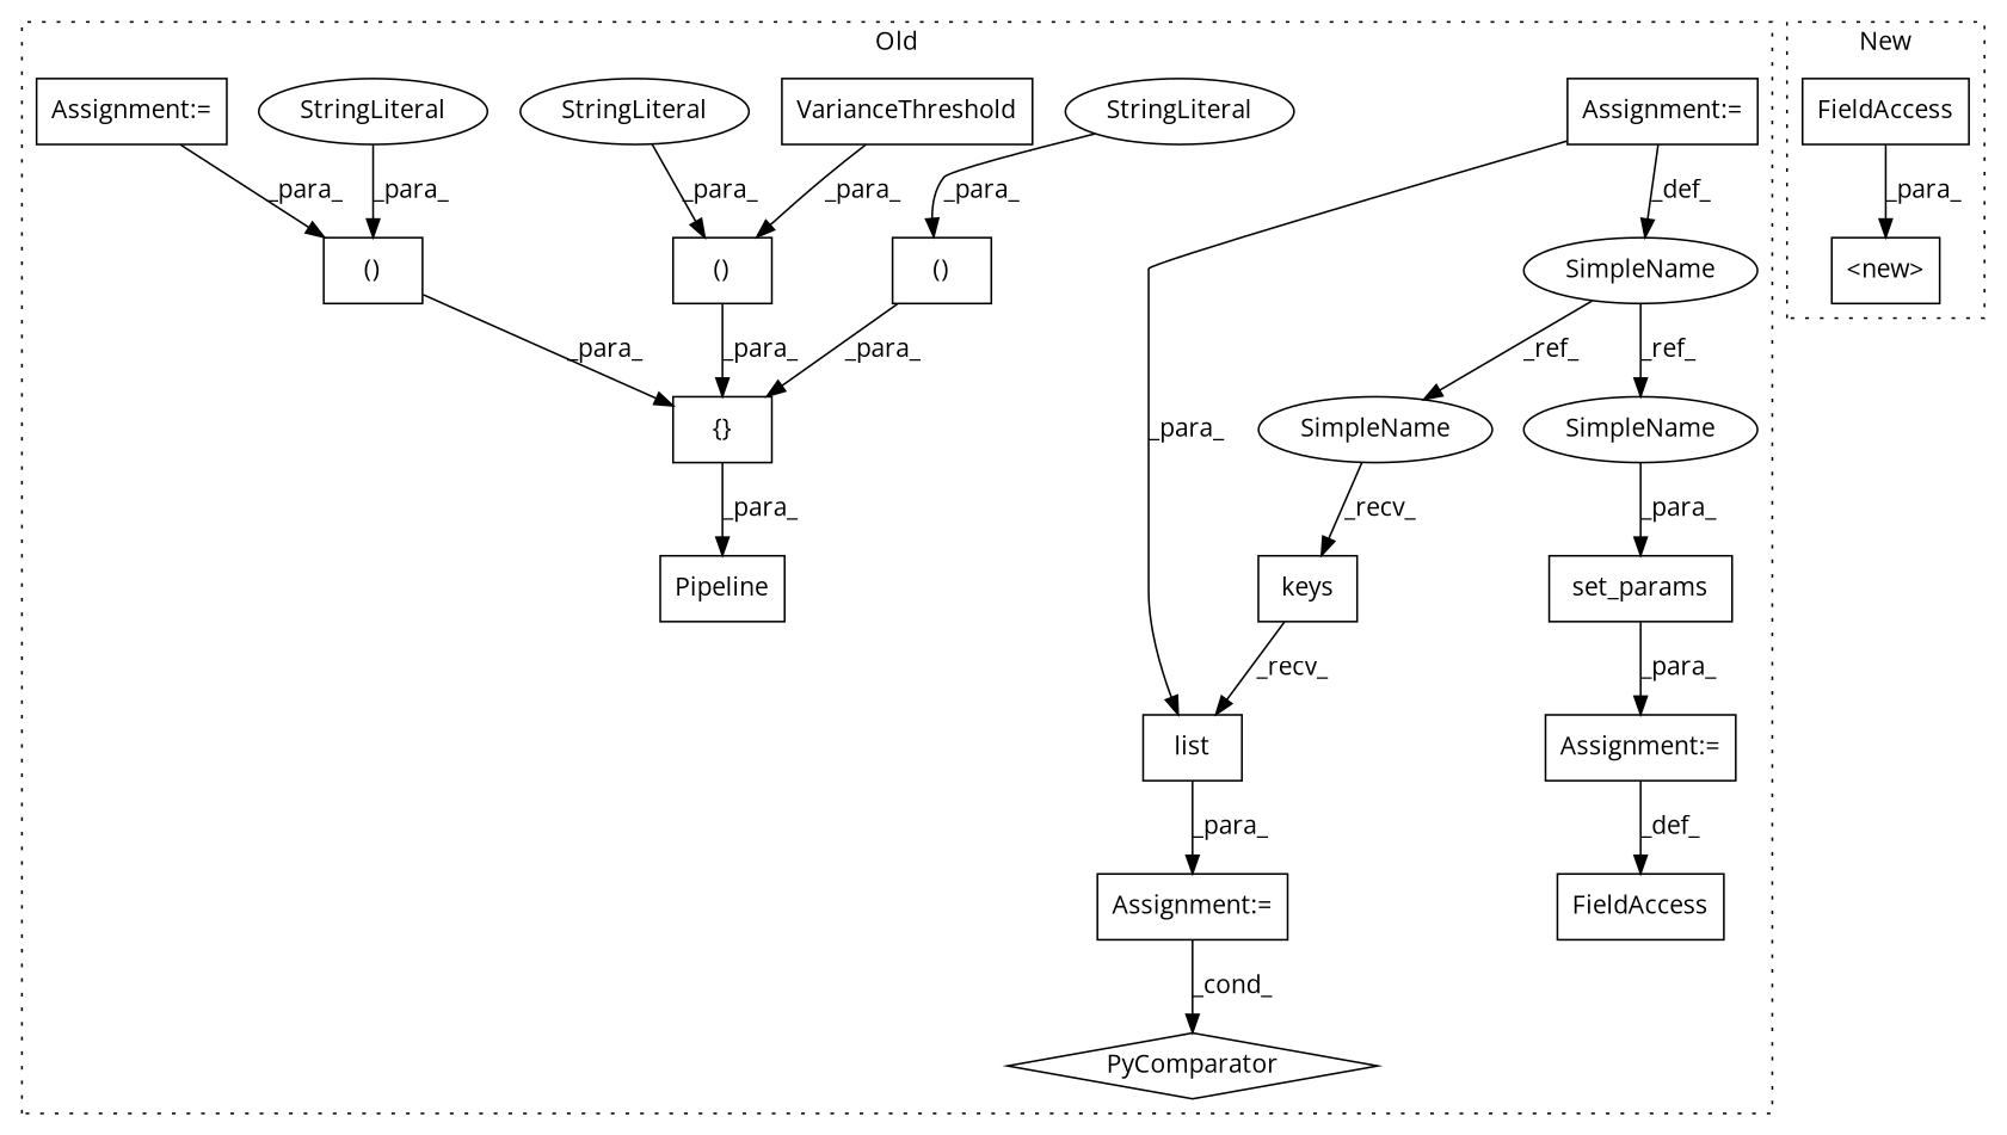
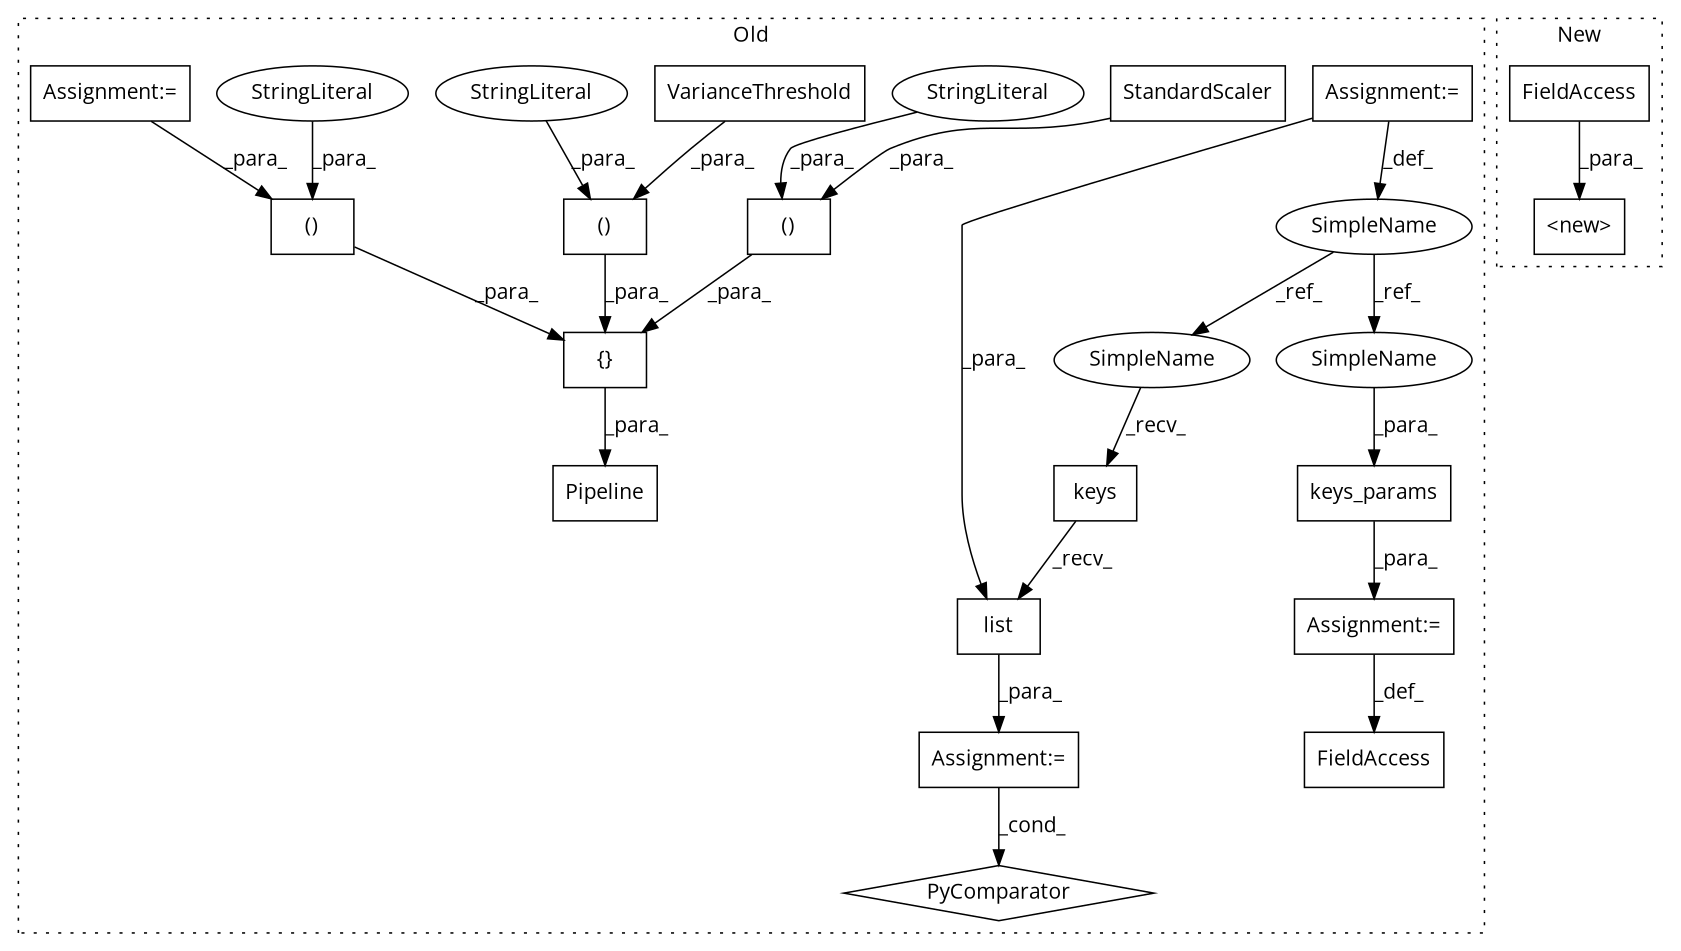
  digraph {
    fontname="Open Sans"
    node [a=32 fontname="Open Sans" l=6 s=692 shape=box]
    edge [fontname="Open Sans"]
    n1 [label=keys s=713]
    n2 [a=7 l=83 label="Assignment:="]
    n3 [a=22 l=13 label=FieldAccess s=783]
    n4 [a=7 label="Assignment:=" s=521]
    n5 [l="5,1" label=list s="701,719"]
    n6 [a=7 l=1 label="Assignment:=" s=796]
    n7 [a=106 l=61 label="()" s=924]
    n8 [l=19 label=VarianceThreshold s=854]
    n9 [a=106 l=52 label="()" s=821]
    n10 [a=4 l="6,2" label="{}" s="815,985"]
    n11 [a=106 l=37 label="()" s=880]
-   n12 [l="11,1" label=set_params s="989,1006"]
+   n12 [l="11,1" label=keys_params s="989,1006"]
    n13 [a=113 l=83 label=PyComparator shape=diamond]
+   n14 [l=16 label=StandardScaler s=901]
    n15 [a=42 label=SimpleName s=521 shape=ellipse]
    n16 [a=45 l=16 label=StringLiteral s=924 shape=ellipse]
    n17 [a=45 l=8 label=StringLiteral s=880 shape=ellipse]
    n18 [a=7 l=12 label="Assignment:=" s=591]
    n19 [a=45 l=20 label=StringLiteral s=821 shape=ellipse]
    n20 [l="9,1" label=Pipeline s="797,987"]
    n21 [a=42 label=SimpleName s=706 shape=ellipse]
    n22 [a=42 label=SimpleName s=1000 shape=ellipse]
    n23 [a=46 l="6,2" label="<new>" s="2074,2098"]
    n24 [a=22 l=13 label=FieldAccess s=2080]
    subgraph cluster_1 {
      label=Old
      style=dotted
      n1
      n2
      n3
      n4
      n5
      n6
      n7
      n8
      n9
      n10
      n11
      n12
      n13
+     n14
      n15
      n16
      n17
      n18
      n19
      n20
      n21
      n22
    }
    subgraph cluster_2 {
      label=New
      style=dotted
      n23
      n24
    }
    n1 -> n5 [label=_recv_]
    n2 -> n13 [label=_cond_]
    n4 -> n5 [label=_para_]
    n4 -> n15 [label=_def_]
    n5 -> n2 [label=_para_]
    n6 -> n3 [label=_def_]
    n7 -> n10 [label=_para_]
    n8 -> n9 [label=_para_]
    n9 -> n10 [label=_para_]
    n10 -> n20 [label=_para_]
    n11 -> n10 [label=_para_]
    n12 -> n6 [label=_para_]
+   n14 -> n11 [label=_para_]
    n15 -> n21 [label=_ref_]
    n15 -> n22 [label=_ref_]
    n16 -> n7 [label=_para_]
    n17 -> n11 [label=_para_]
    n18 -> n7 [label=_para_]
    n19 -> n9 [label=_para_]
    n21 -> n1 [label=_recv_]
    n22 -> n12 [label=_para_]
    n24 -> n23 [label=_para_]
  }
